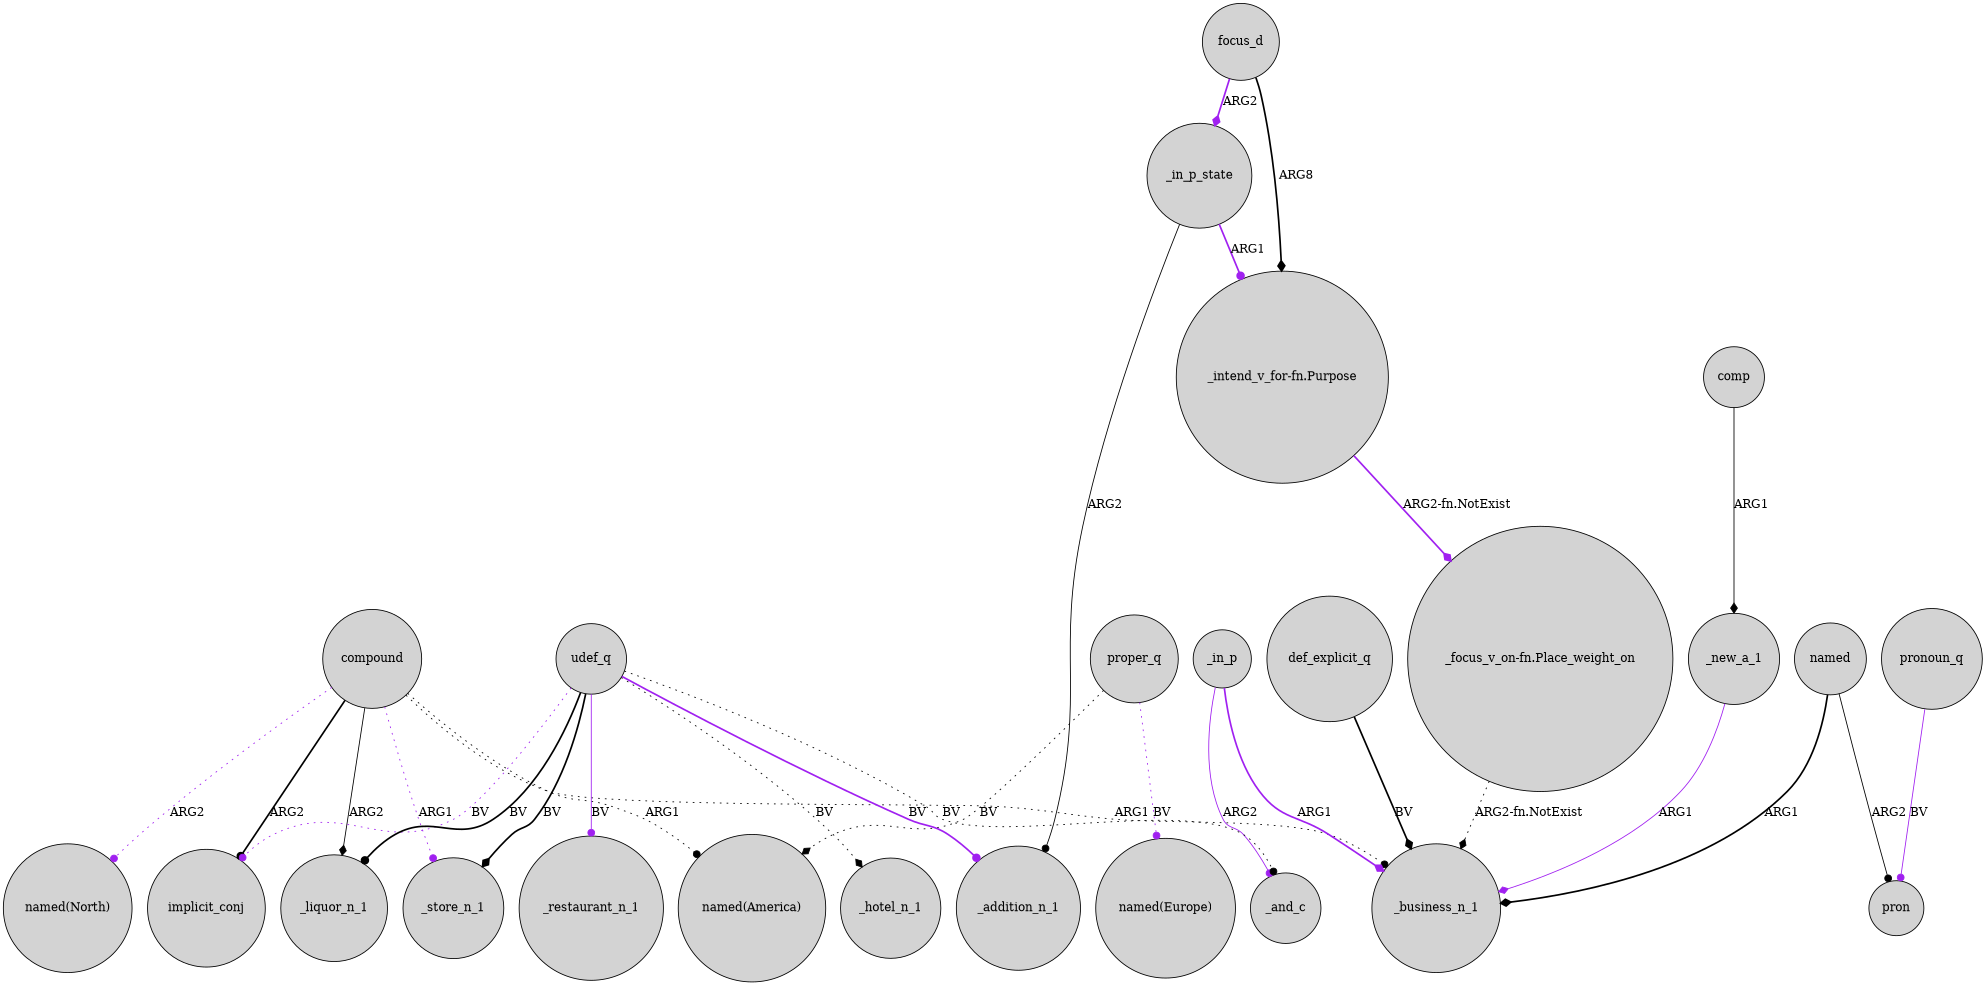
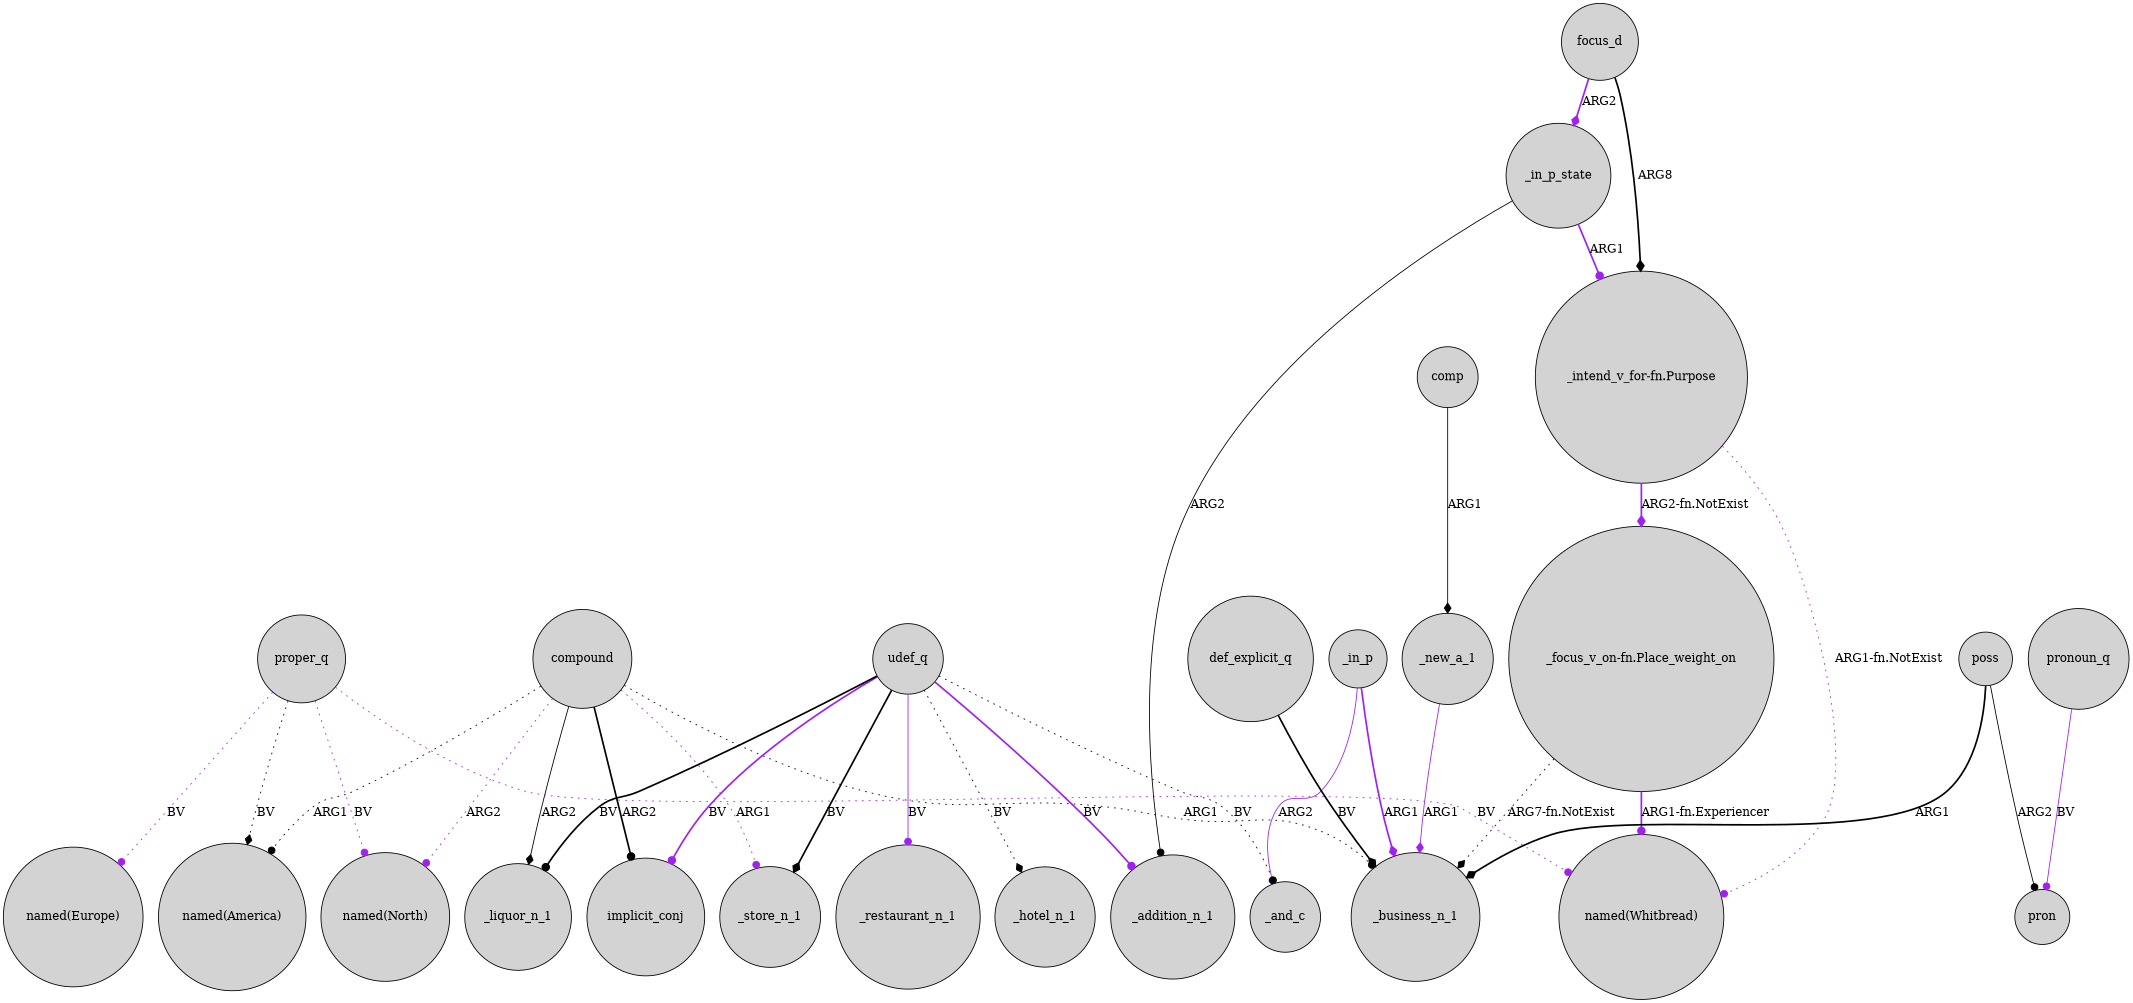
  digraph {
    node [shape=circle style=filled]
    edge [arrowhead=dot color=purple style=dotted]
    compound
    "named(North)"
    implicit_conj
    _store_n_1
    _business_n_1
    "named(America)"
    _liquor_n_1
    "_intend_v_for-fn.Purpose"
    "_focus_v_on-fn.Place_weight_on"
+   "named(Whitbread)"
    proper_q
    "named(Europe)"
-   poss [label=named]
+   poss
    pron
    _in_p
    _and_c
    focus_d
    _in_p_state
    _addition_n_1
    comp
    _new_a_1
    udef_q
    _restaurant_n_1
    _hotel_n_1
    pronoun_q
    def_explicit_q
    compound -> "named(North)" [label=ARG2]
    compound -> implicit_conj [color=black label=ARG2 style=bold]
    compound -> _store_n_1 [label=ARG1]
    compound -> _business_n_1 [color=black label=ARG1]
    compound -> "named(America)" [color=black label=ARG1]
    compound -> _liquor_n_1 [arrowhead=diamond color=black label=ARG2 style=solid]
    "_intend_v_for-fn.Purpose" -> "_focus_v_on-fn.Place_weight_on" [arrowhead=diamond label="ARG2-fn.NotExist" style=bold]
-   "_focus_v_on-fn.Place_weight_on" -> _business_n_1 [arrowhead=diamond color=black label="ARG2-fn.NotExist"]
+   "_intend_v_for-fn.Purpose" -> "named(Whitbread)" [label="ARG1-fn.NotExist"]
+   "_focus_v_on-fn.Place_weight_on" -> _business_n_1 [arrowhead=diamond color=black label="ARG7-fn.NotExist"]
+   "_focus_v_on-fn.Place_weight_on" -> "named(Whitbread)" [label="ARG1-fn.Experiencer" style=bold]
+   proper_q -> "named(North)" [label=BV]
    proper_q -> "named(America)" [arrowhead=diamond color=black label=BV]
+   proper_q -> "named(Whitbread)" [label=BV]
    proper_q -> "named(Europe)" [label=BV]
    poss -> _business_n_1 [arrowhead=diamond color=black label=ARG1 style=bold]
    poss -> pron [color=black label=ARG2 style=solid]
    _in_p -> _business_n_1 [arrowhead=diamond label=ARG1 style=bold]
    _in_p -> _and_c [label=ARG2 style=solid]
    focus_d -> "_intend_v_for-fn.Purpose" [arrowhead=diamond color=black label=ARG8 style=bold]
    focus_d -> _in_p_state [arrowhead=diamond label=ARG2 style=bold]
    _in_p_state -> "_intend_v_for-fn.Purpose" [label=ARG1 style=bold]
    _in_p_state -> _addition_n_1 [color=black label=ARG2 style=solid]
    comp -> _new_a_1 [arrowhead=diamond color=black label=ARG1 style=solid]
    _new_a_1 -> _business_n_1 [arrowhead=diamond label=ARG1 style=solid]
-   udef_q -> implicit_conj [label=BV]
+   udef_q -> implicit_conj [label=BV style=bold]
    udef_q -> _store_n_1 [arrowhead=diamond color=black label=BV style=bold]
    udef_q -> _liquor_n_1 [color=black label=BV style=bold]
    udef_q -> _and_c [color=black label=BV]
    udef_q -> _addition_n_1 [label=BV style=bold]
    udef_q -> _restaurant_n_1 [label=BV style=solid]
    udef_q -> _hotel_n_1 [arrowhead=diamond color=black label=BV]
    pronoun_q -> pron [label=BV style=solid]
    def_explicit_q -> _business_n_1 [arrowhead=diamond color=black label=BV style=bold]
  }
